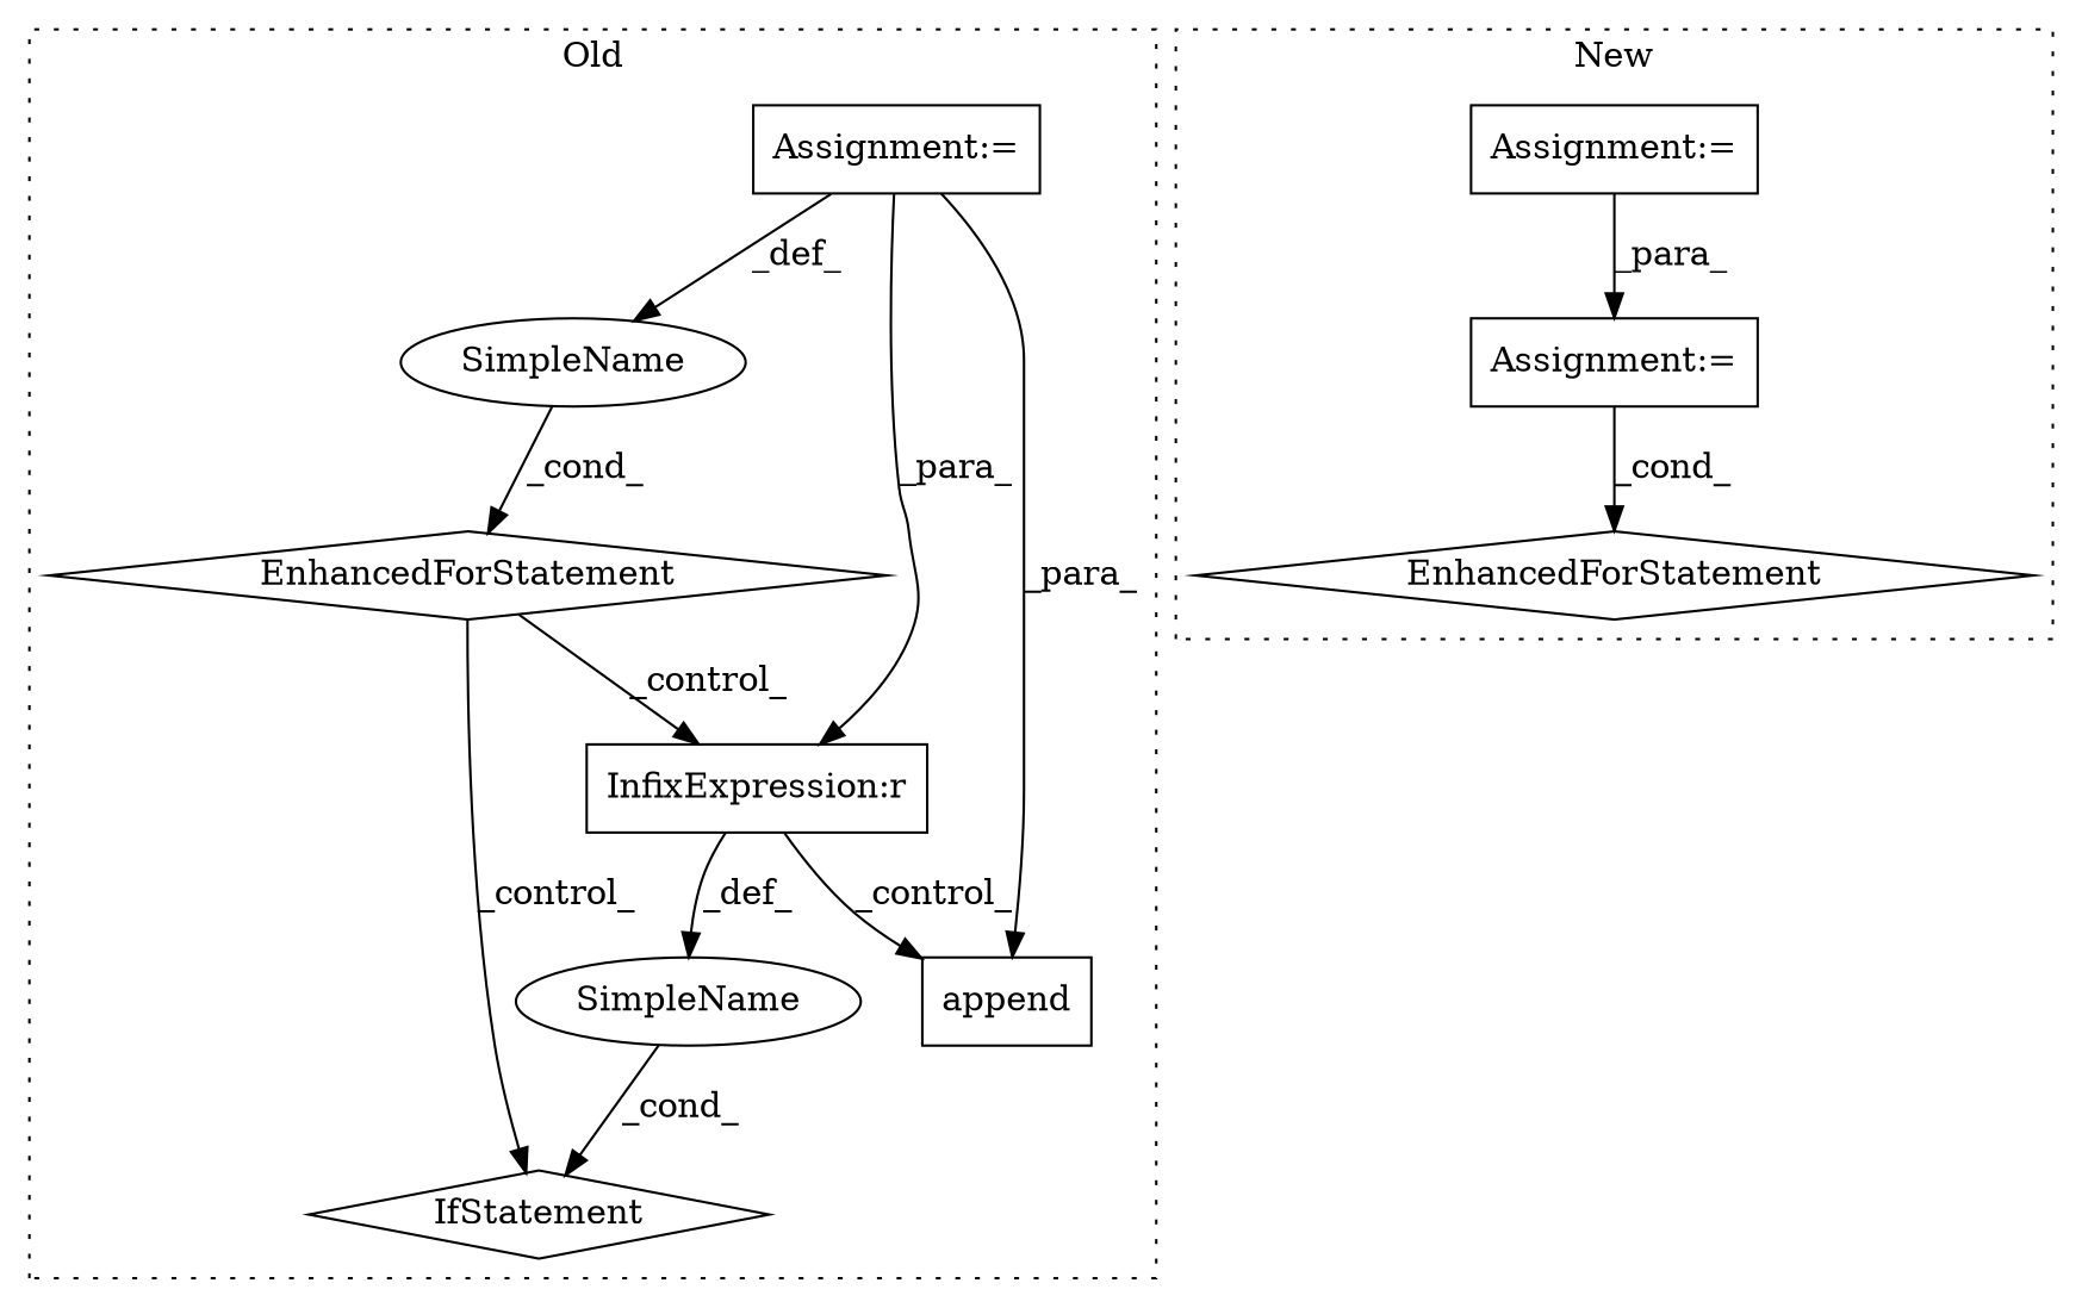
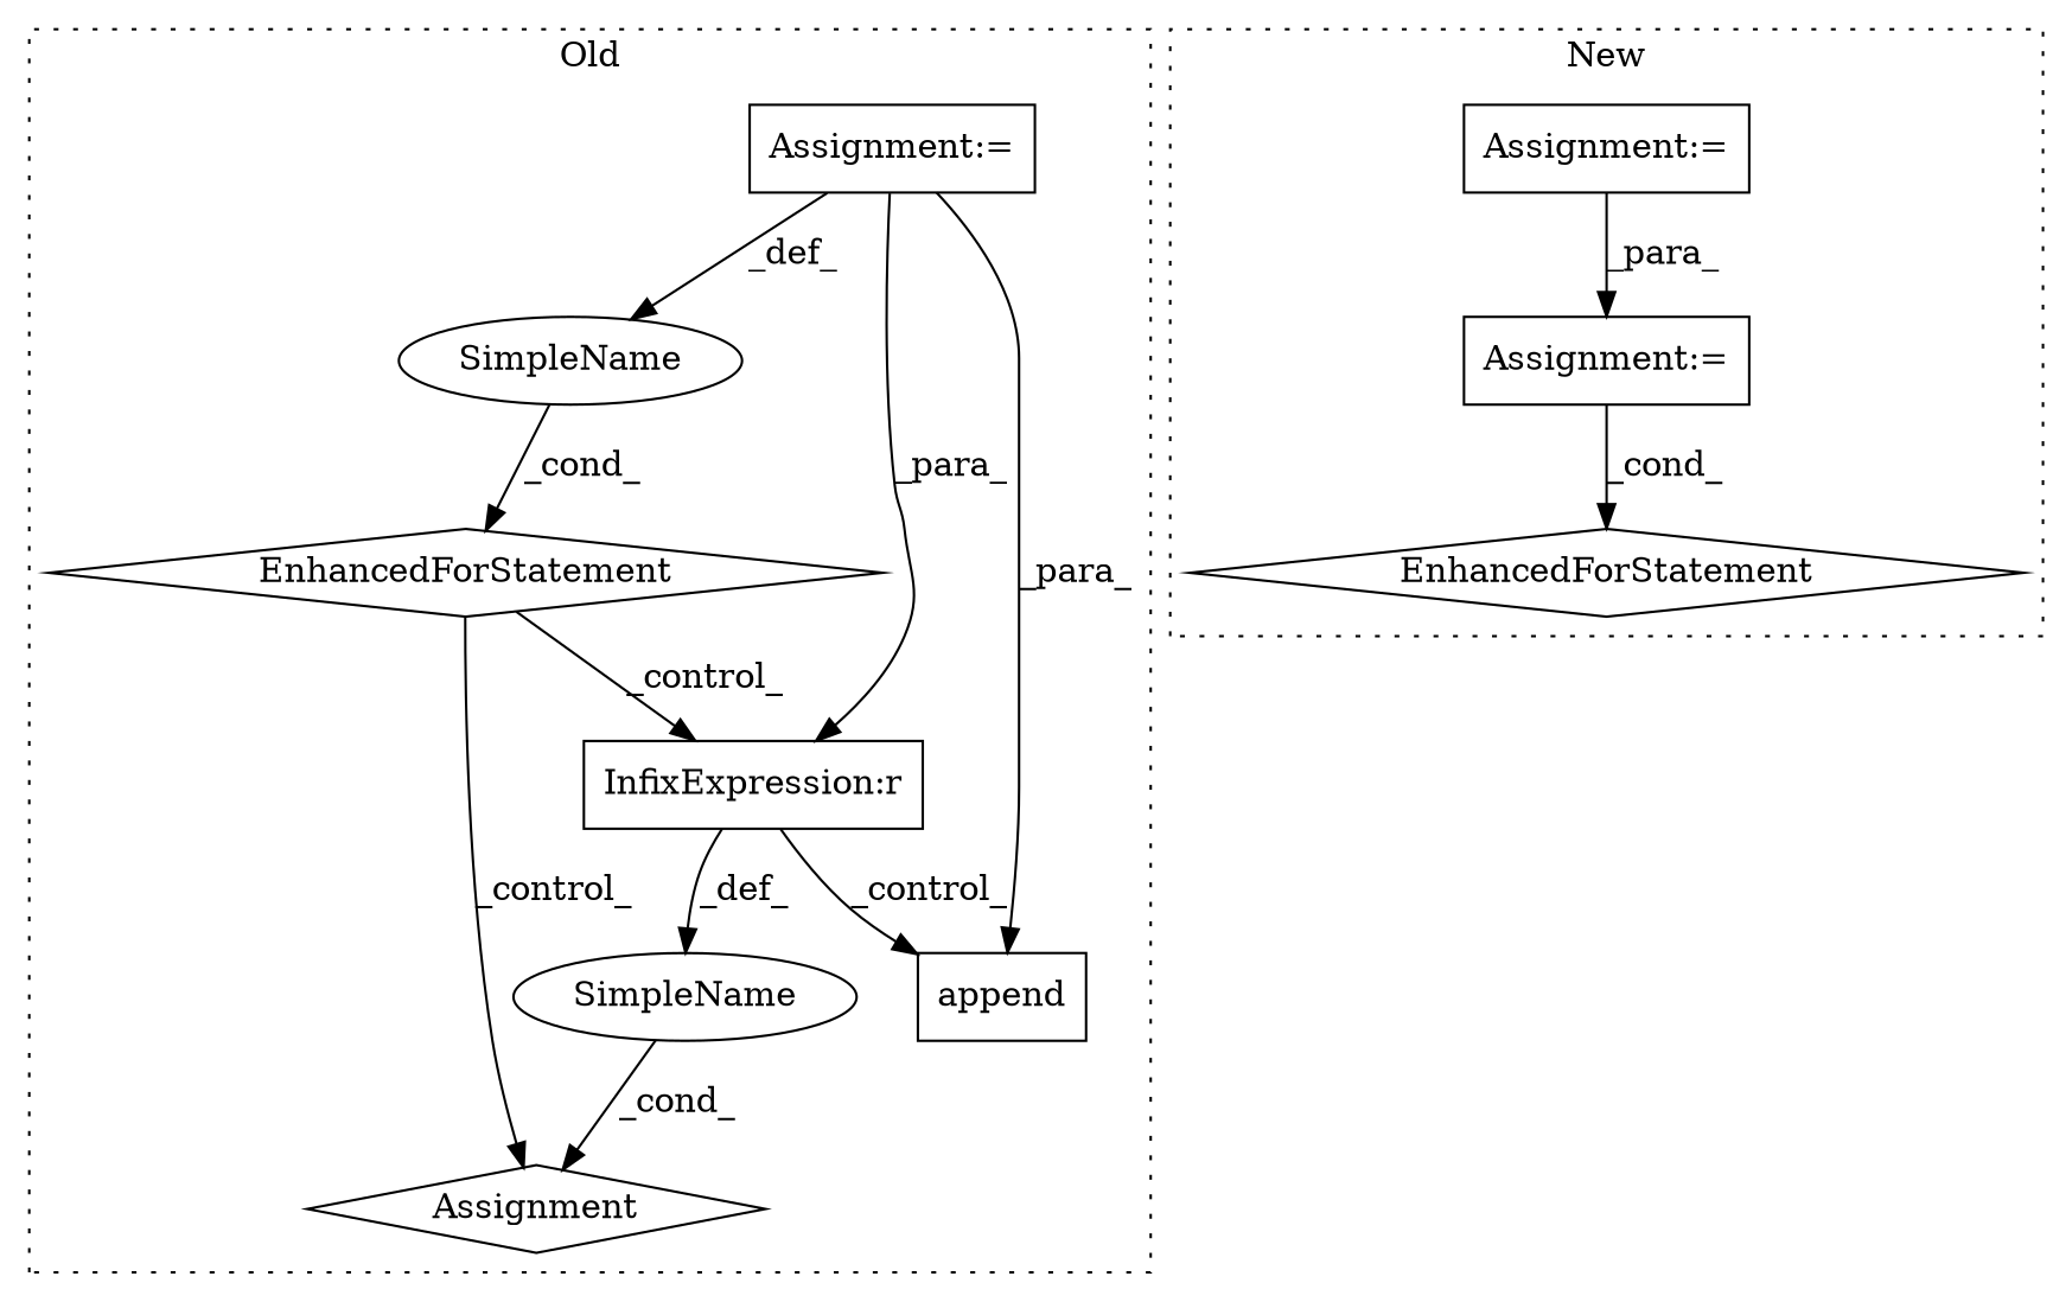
  digraph {
    node [a=7 l="65,2" s="5357,5438" shape=box]
    n1 [a=32 l="7,1" label=append s="5596,5607"]
    n2 [a=70 label=EnhancedForStatement shape=diamond]
    n3 [label="Assignment:="]
    n4 [a=42 l=1 label=SimpleName s=5426 shape=ellipse]
-   n5 [a=25 l="4,2" label=IfStatement s="5511,5539" shape=diamond]
+   n5 [a=25 l="4,2" label=Assignment s="5511,5539" shape=diamond]
    n6 [a=42 label=SimpleName shape=ellipse l="" s=""]
    n7 [a=27 l=4 label="InfixExpression:r" s=5519]
    n8 [a=70 l="91,2" label=EnhancedForStatement s="6620,6750" shape=diamond]
    n9 [l="91,2" label="Assignment:=" s="6620,6750"]
    n10 [l=16 label="Assignment:=" s=5591]
    subgraph cluster_1 {
      label=Old
      style=dotted
      n1
      n2
      n3
      n4
      n5
      n6
      n7
    }
    subgraph cluster_2 {
      label=New
      style=dotted
      n8
      n9
      n10
    }
    n2 -> n5 [label=_control_]
    n2 -> n7 [label=_control_]
    n3 -> n1 [label=_para_]
    n3 -> n4 [label=_def_]
    n3 -> n7 [label=_para_]
    n4 -> n2 [label=_cond_]
    n6 -> n5 [label=_cond_]
    n7 -> n1 [label=_control_]
    n7 -> n6 [label=_def_]
    n9 -> n8 [label=_cond_]
    n10 -> n9 [label=_para_]
  }
